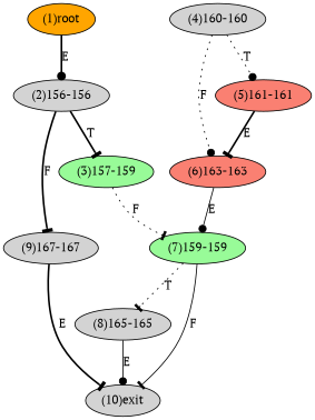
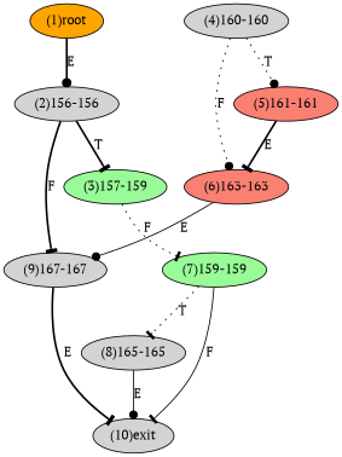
  digraph {
    fontname="PT Serif"
    node [fillcolor=lightgrey fontname="PT Serif" style=filled]
    edge [arrowhead=tee fontname="PT Serif" style=bold]
    n1 [fillcolor=orange label="(1)root"]
    n2 [label="(2)156-156"]
    n3 [fillcolor=palegreen label="(3)157-159"]
    n4 [label="(9)167-167"]
    n5 [fillcolor=palegreen label="(7)159-159"]
    n6 [label="(10)exit"]
    n7 [label="(8)165-165"]
    n8 [label="(4)160-160"]
    n9 [fillcolor=salmon label="(5)161-161"]
    n10 [fillcolor=salmon label="(6)163-163"]
    n1 -> n2 [arrowhead=dot label=E]
    n2 -> n3 [label=T]
    n2 -> n4 [label=F]
    n3 -> n5 [label=F style=dotted]
    n4 -> n6 [label=E]
    n5 -> n6 [label=F style=solid]
    n5 -> n7 [label=T style=dotted]
    n7 -> n6 [arrowhead=dot label=E style=solid]
    n8 -> n9 [arrowhead=dot label=T style=dotted]
    n8 -> n10 [arrowhead=dot label=F style=dotted]
    n9 -> n10 [label=E]
-   n10 -> n5 [arrowhead=dot label=E style=solid]
+   n10 -> n4 [arrowhead=dot label=E style=solid]
  }
